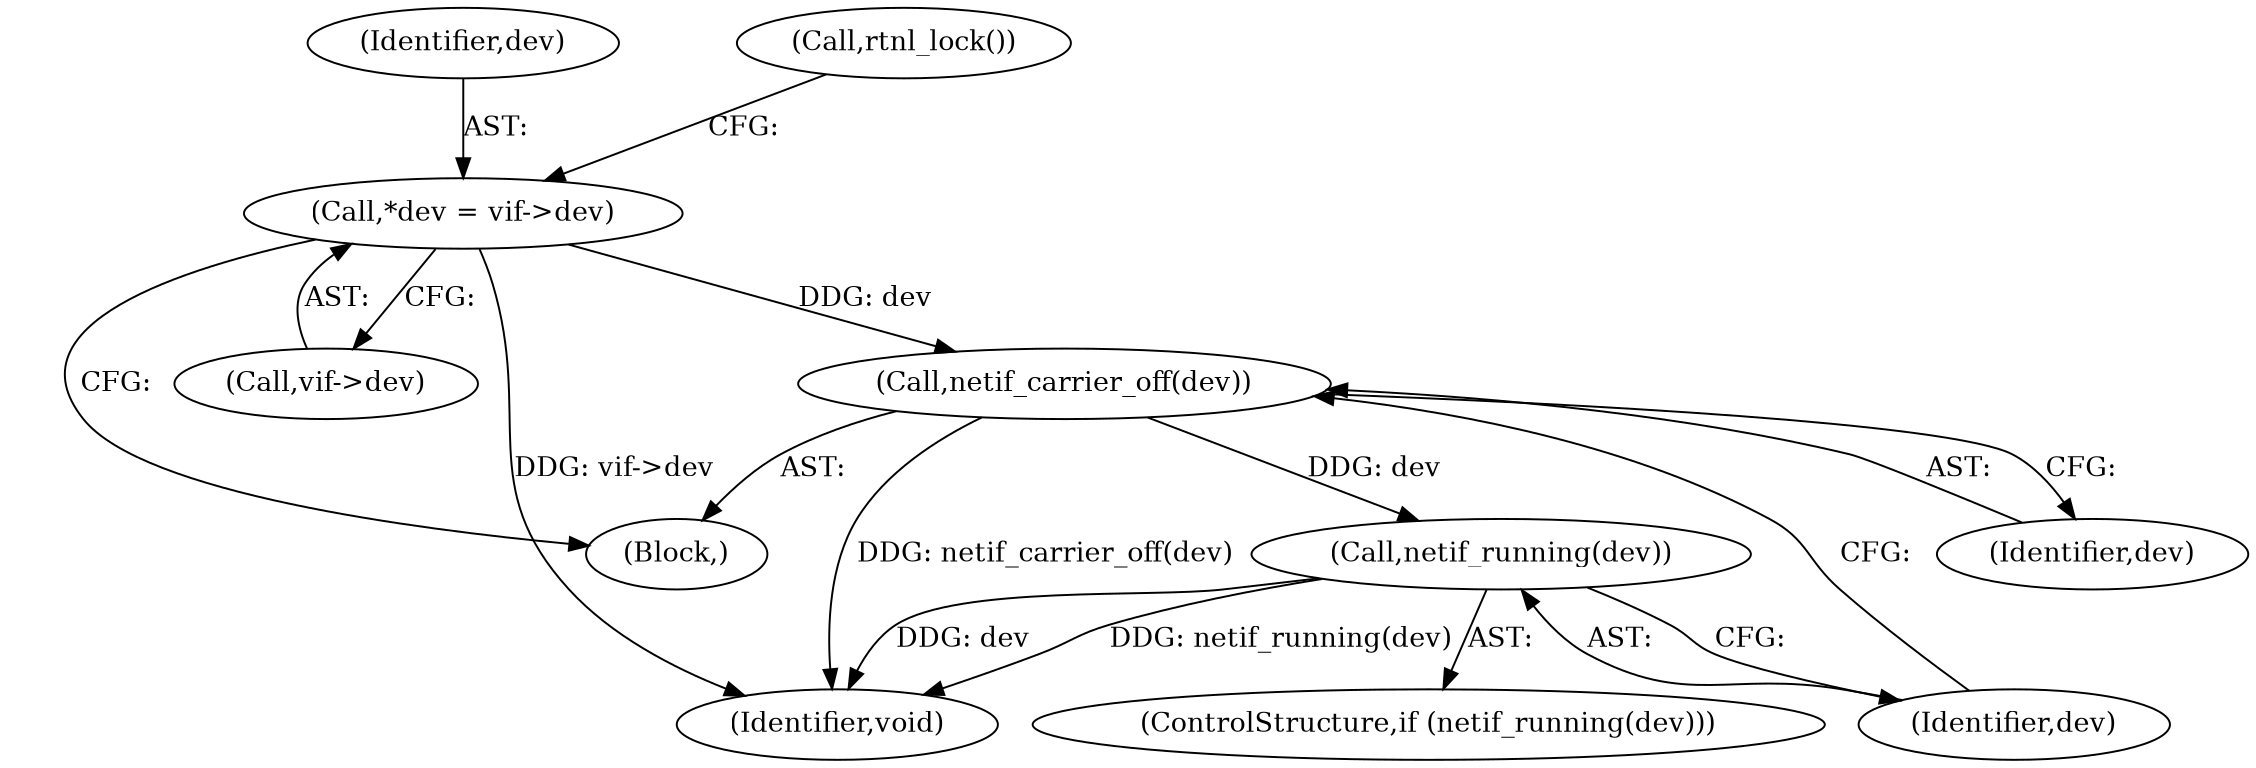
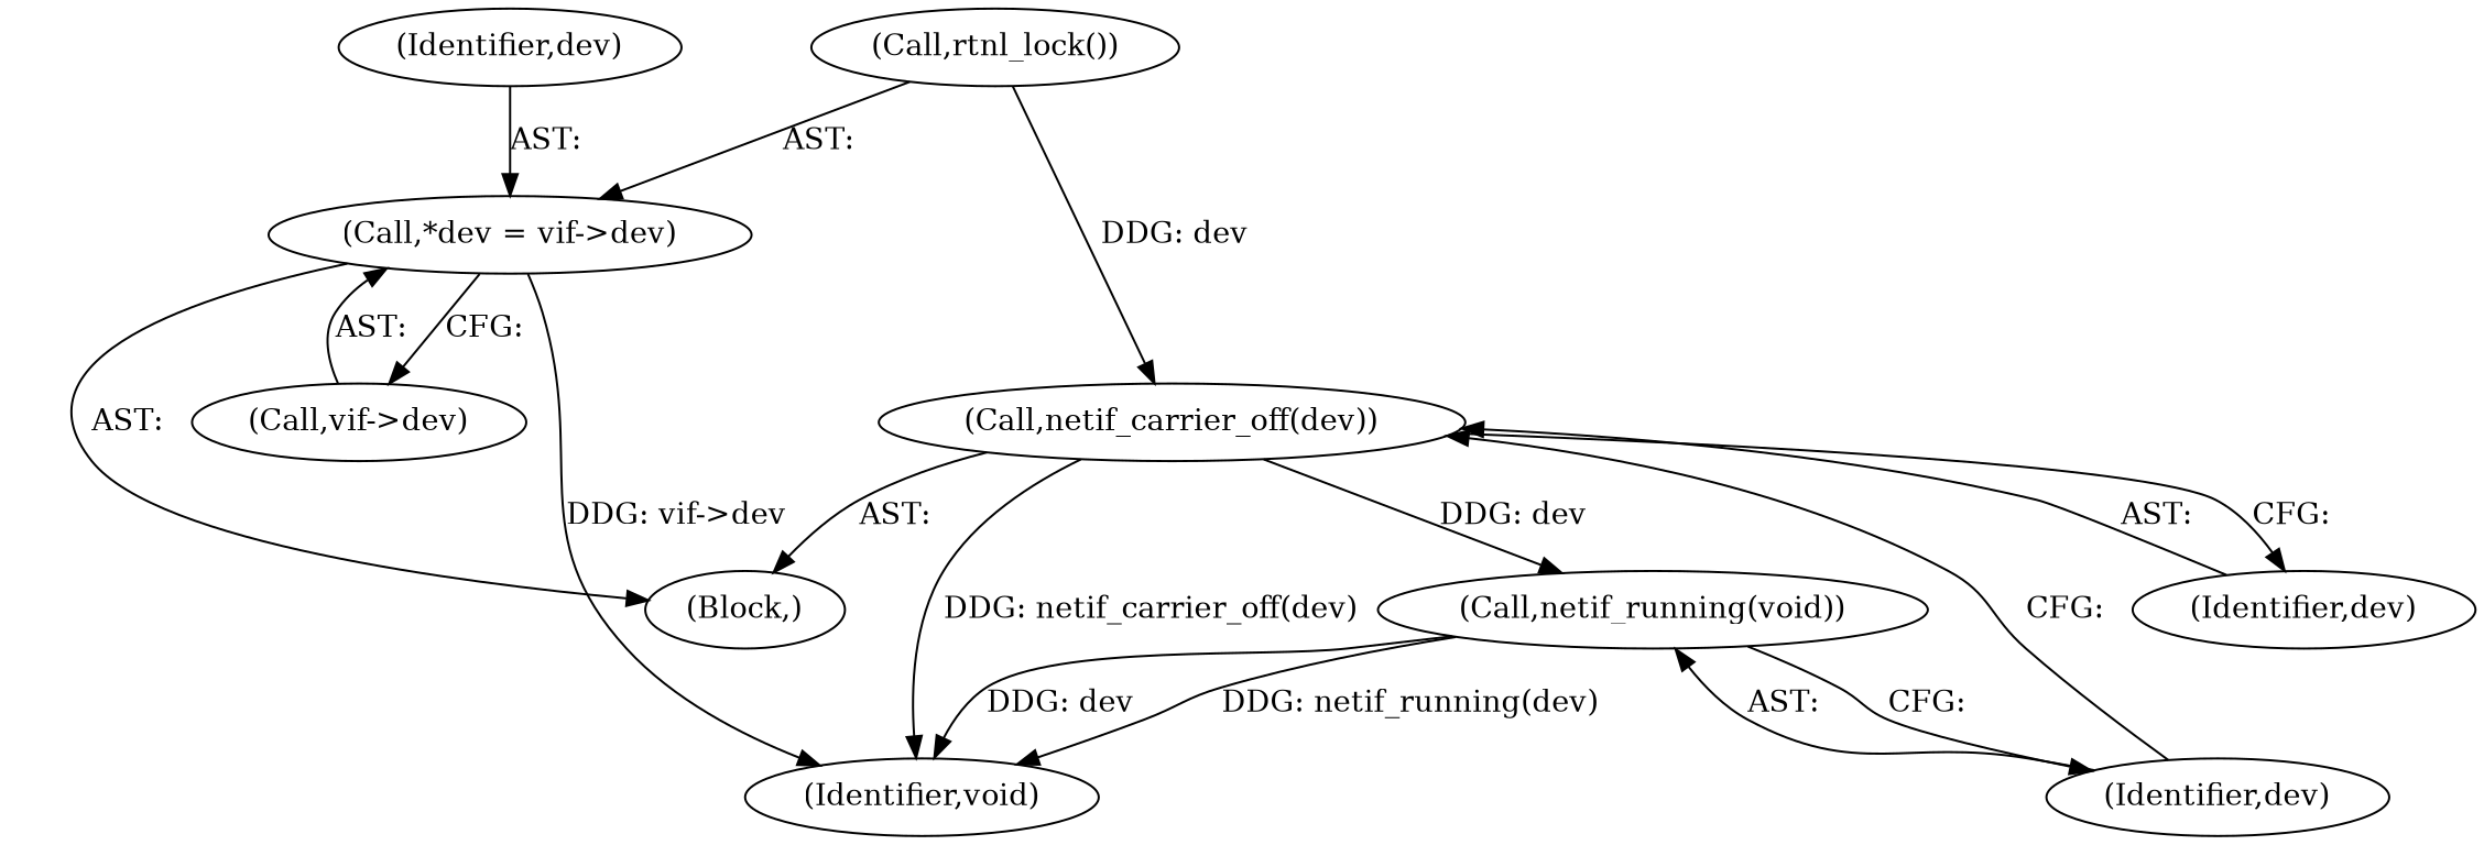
  digraph {
    n1 [label="(Call,*dev = vif->dev)"]
    n2 [label="(Call,netif_carrier_off(dev))"]
    n3 [label="(Call,vif->dev)"]
    n4 [label="(Block,)"]
    n5 [label="(Identifier,void)"]
-   n6 [label="(Call,netif_running(dev))"]
+   n6 [label="(Call,netif_running(void))"]
    n7 [label="(Identifier,dev)"]
-   n8 [label="(ControlStructure,if (netif_running(dev)))"]
    n9 [label="(Identifier,dev)"]
    n10 [label="(Identifier,dev)"]
    n11 [label="(Call,rtnl_lock())"]
-   n1 -> n2 [label="DDG: dev"]
+   n11 -> n2 [label="DDG: dev"]
    n1 -> n3 [label="CFG: "]
-   n1 -> n4 [label="CFG: "]
+   n1 -> n4 [label="AST: "]
    n1 -> n5 [label="DDG: vif->dev"]
    n2 -> n4 [label="AST: "]
    n2 -> n5 [label="DDG: netif_carrier_off(dev)"]
    n2 -> n6 [label="DDG: dev"]
    n2 -> n7 [label="CFG: "]
    n3 -> n1 [label="AST: "]
    n6 -> n5 [label="DDG: netif_running(dev)"]
    n6 -> n5 [label="DDG: dev"]
-   n6 -> n8 [label="AST: "]
    n6 -> n9 [label="CFG: "]
    n7 -> n2 [label="AST: "]
    n9 -> n2 [label="CFG: "]
    n9 -> n6 [label="AST: "]
    n10 -> n1 [label="AST: "]
-   n11 -> n1 [label="CFG: "]
+   n11 -> n1 [label="AST: "]
  }
